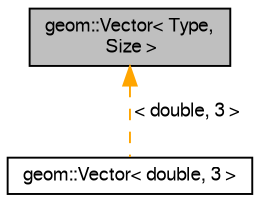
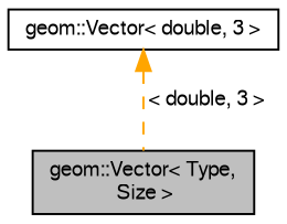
  digraph {
    node [color=black fontname=FreeSans fontsize=10 shape=record style=filled]
    n1 [fillcolor=grey75 fontcolor=black height=0.2 label="geom::Vector\< Type,\l Size \>" width=0.4]
    n2 [fillcolor=white height=0.2 label="geom::Vector\< double, 3 \>" width=0.4]
-   n1 -> n2 [color=orange dir=back fontname=FreeSans fontsize=10 label=" \< double, 3 \>" labelfontname=FreeSans labelfontsize=10 style=dashed]
+   n2 -> n1 [color=orange dir=back fontname=FreeSans fontsize=10 label=" \< double, 3 \>" labelfontname=FreeSans labelfontsize=10 style=dashed]
  }
